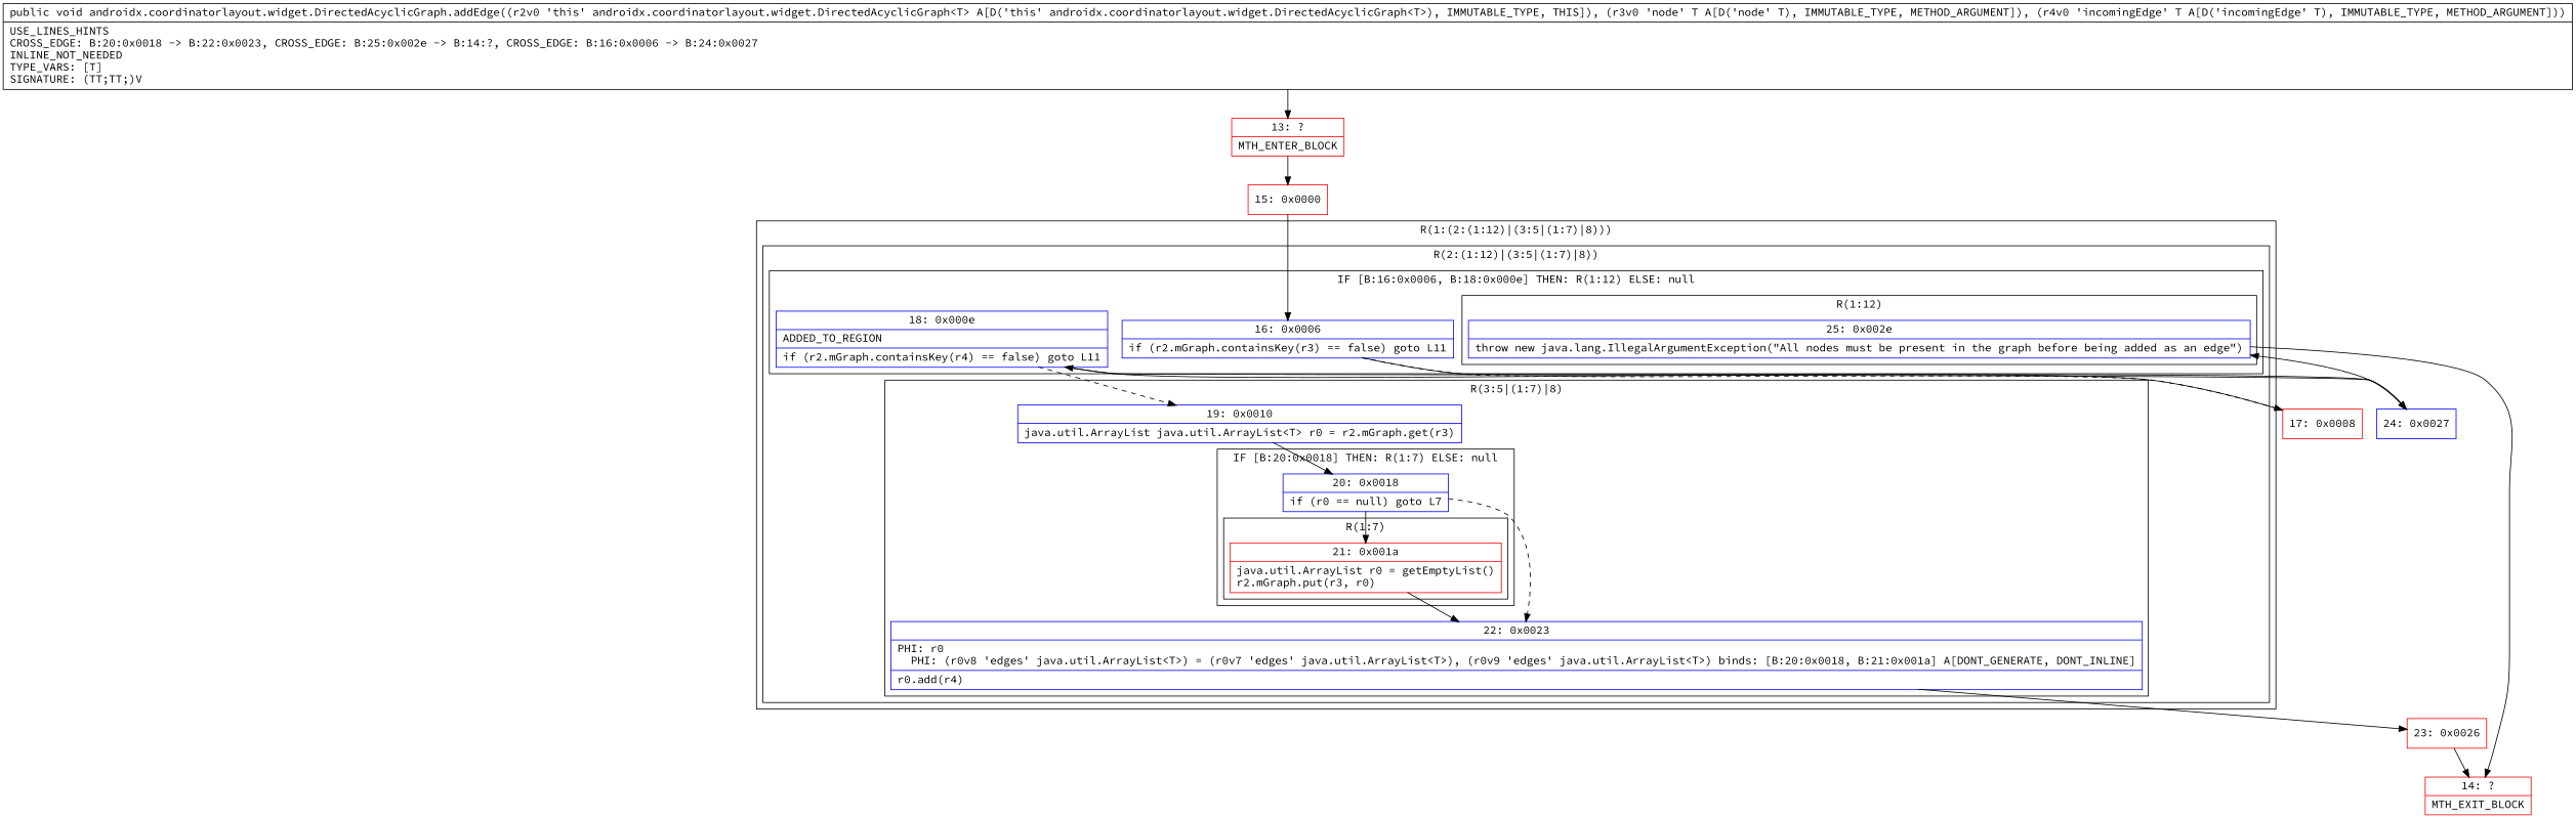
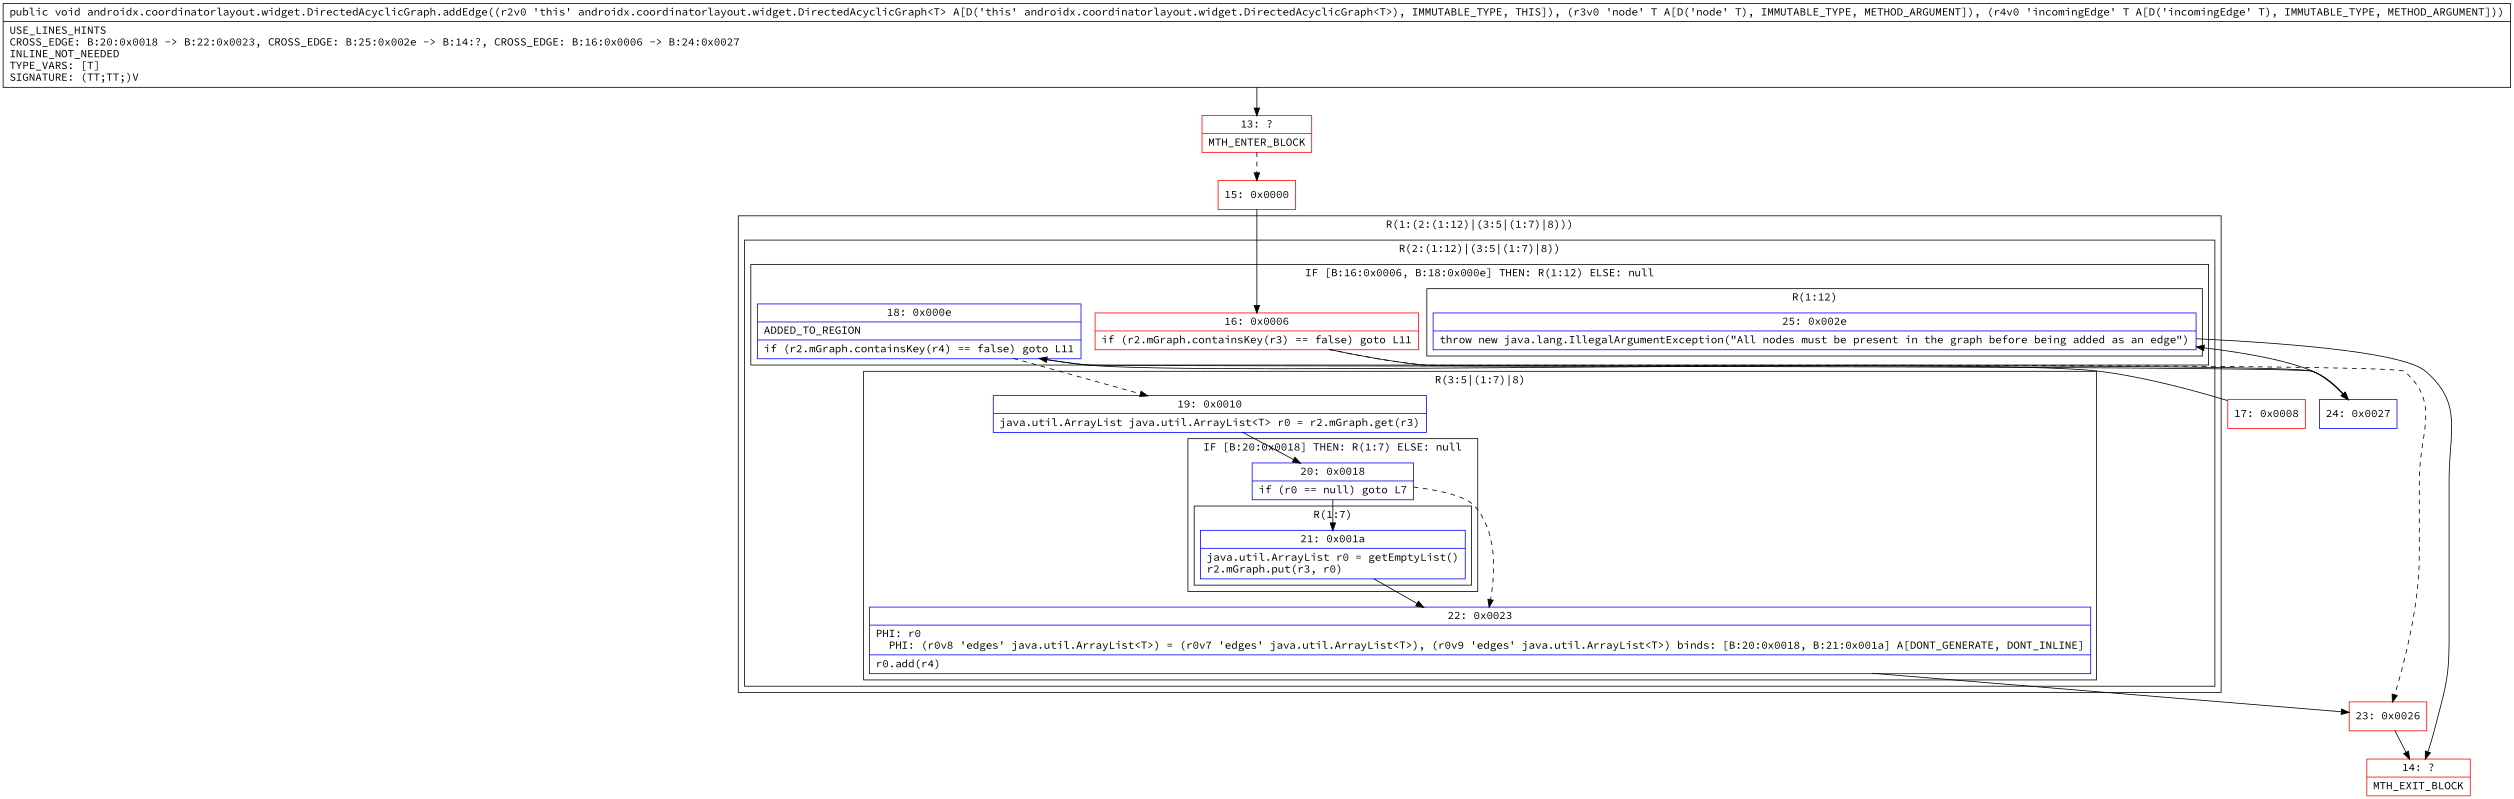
  digraph {
    fontname="Source Code Pro"
    node [color=blue fontname="Source Code Pro" shape=record]
    edge [fontname="Source Code Pro"]
    n1 [label="{25\:\ 0x002e|throw new java.lang.IllegalArgumentException(\"All nodes must be present in the graph before being added as an edge\")\l}"]
-   n2 [label="{16\:\ 0x0006|if (r2.mGraph.containsKey(r3) == false) goto L11\l}"]
+   n2 [color=red label="{16\:\ 0x0006|if (r2.mGraph.containsKey(r3) == false) goto L11\l}"]
    n3 [label="{18\:\ 0x000e|ADDED_TO_REGION\l|if (r2.mGraph.containsKey(r4) == false) goto L11\l}"]
-   n4 [color=red label="{21\:\ 0x001a|java.util.ArrayList r0 = getEmptyList()\lr2.mGraph.put(r3, r0)\l}"]
+   n4 [label="{21\:\ 0x001a|java.util.ArrayList r0 = getEmptyList()\lr2.mGraph.put(r3, r0)\l}"]
    n5 [label="{20\:\ 0x0018|if (r0 == null) goto L7\l}"]
    n6 [label="{19\:\ 0x0010|java.util.ArrayList java.util.ArrayList\<T\> r0 = r2.mGraph.get(r3)\l}"]
    n7 [label="{22\:\ 0x0023|PHI: r0 \l  PHI: (r0v8 'edges' java.util.ArrayList\<T\>) = (r0v7 'edges' java.util.ArrayList\<T\>), (r0v9 'edges' java.util.ArrayList\<T\>) binds: [B:20:0x0018, B:21:0x001a] A[DONT_GENERATE, DONT_INLINE]\l|r0.add(r4)\l}"]
    n8 [color=red label="{14\:\ ?|MTH_EXIT_BLOCK\l}"]
    n9 [color=red label="{17\:\ 0x0008}"]
    n10 [label="{24\:\ 0x0027}"]
    n11 [color=red label="{23\:\ 0x0026}"]
    n12 [color=red label="{13\:\ ?|MTH_ENTER_BLOCK\l}"]
    n13 [color=red label="{15\:\ 0x0000}"]
    n14 [label="{public void androidx.coordinatorlayout.widget.DirectedAcyclicGraph.addEdge((r2v0 'this' androidx.coordinatorlayout.widget.DirectedAcyclicGraph\<T\> A[D('this' androidx.coordinatorlayout.widget.DirectedAcyclicGraph\<T\>), IMMUTABLE_TYPE, THIS]), (r3v0 'node' T A[D('node' T), IMMUTABLE_TYPE, METHOD_ARGUMENT]), (r4v0 'incomingEdge' T A[D('incomingEdge' T), IMMUTABLE_TYPE, METHOD_ARGUMENT]))  | USE_LINES_HINTS\lCROSS_EDGE: B:20:0x0018 \-\> B:22:0x0023, CROSS_EDGE: B:25:0x002e \-\> B:14:?, CROSS_EDGE: B:16:0x0006 \-\> B:24:0x0027\lINLINE_NOT_NEEDED\lTYPE_VARS: [T]\lSIGNATURE: (TT;TT;)V\l}" color=""]
    subgraph cluster_1 {
      label="R(1:(2:(1:12)|(3:5|(1:7)|8)))"
      subgraph cluster_2 {
        label="R(2:(1:12)|(3:5|(1:7)|8))"
        subgraph cluster_3 {
          label="IF [B:16:0x0006, B:18:0x000e] THEN: R(1:12) ELSE: null"
          n2
          n3
          subgraph cluster_4 {
            label="R(1:12)"
            n1
          }
        }
        subgraph cluster_5 {
          label="R(3:5|(1:7)|8)"
          n6
          n7
          subgraph cluster_6 {
            label="IF [B:20:0x0018] THEN: R(1:7) ELSE: null"
            n5
            subgraph cluster_7 {
              label="R(1:7)"
              n4
            }
          }
        }
      }
    }
    n1 -> n8
-   n2 -> n9 [style=dashed]
+   n2 -> n11 [style=dashed]
    n2 -> n10
    n3 -> n6 [style=dashed]
    n3 -> n10
    n4 -> n7
    n5 -> n4
    n5 -> n7 [style=dashed]
    n6 -> n5
    n7 -> n11
    n9 -> n3
    n10 -> n1
    n11 -> n8
-   n12 -> n13
+   n12 -> n13 [style=dashed]
    n13 -> n2
    n14 -> n12
  }
